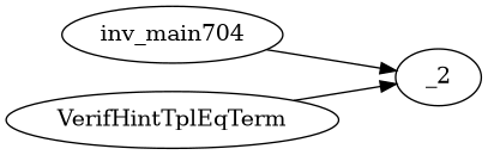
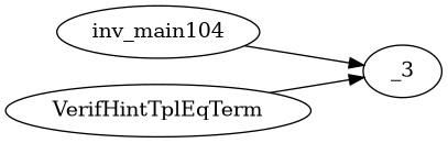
  digraph {
    rankdir=LR
-   n1 [label=inv_main704]
-   n2 [label=_2]
+   n1 [label=inv_main104]
+   n2 [label=_3]
    n3 [label=VerifHintTplEqTerm]
    n1 -> n2
    n3 -> n2
  }
